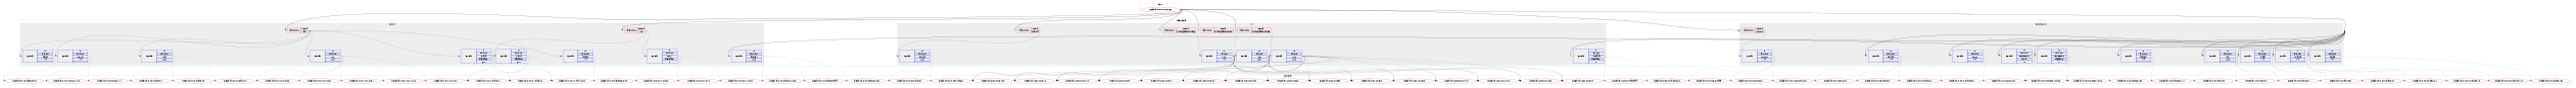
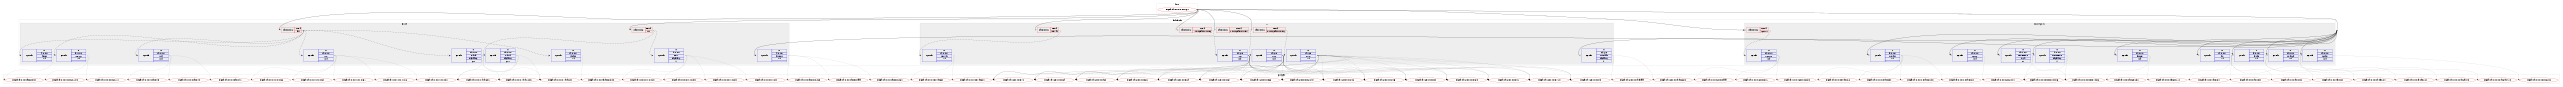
  digraph {
    compound=true
    concentrate=true
    fontname=Helvetica
    fontsize=10
    newrank=true
    rankdir=TB
    ranksep=1.5
    node [color=red fontname=Helvetica fontsize=10]
    edge [arrowhead=vee headport=w style=dotted tailport=e weight=100]
    n1 [label="portage://dev-python/ipython-7.5.0" width=4]
    n2 [color=blue label=<<TABLE BORDER="0" CELLBORDER="1" CELLSPACING="0" CELLPADDING="4" WIDTH="220"><TR><TD ROWSPAN="6" CELLPADDING="30">pack_dep</TD></TR><TR><TD WIDTH="110">no</TD></TR><TR><TD>dev-python</TD></TR><TR><TD>ipykernel</TD></TR><TR><TD>greaterequal</TD></TR><TR><TD>5.1.0</TD></TR></TABLE>> shape=none]
    n3 [color=blue label=<<TABLE BORDER="0" CELLBORDER="1" CELLSPACING="0" CELLPADDING="4" WIDTH="220"><TR><TD ROWSPAN="6" CELLPADDING="30">pack_dep</TD></TR><TR><TD WIDTH="110">no</TD></TR><TR><TD>dev-python</TD></TR><TR><TD>sphinx</TD></TR><TR><TD>greaterequal</TD></TR><TR><TD>2</TD></TR></TABLE>> shape=none]
    n4 [label=<<TABLE BORDER="0" CELLBORDER="1" CELLSPACING="0" CELLPADDING="4"><TR><TD ROWSPAN="3" CELLPADDING="10">use_conditional</TD></TR><TR><TD>positive</TD></TR><TR><TD>doc</TD></TR></TABLE>> shape=none]
    n5 [color=blue label=<<TABLE BORDER="0" CELLBORDER="1" CELLSPACING="0" CELLPADDING="4" WIDTH="220"><TR><TD ROWSPAN="6" CELLPADDING="30">pack_dep</TD></TR><TR><TD WIDTH="110">no</TD></TR><TR><TD>dev-python</TD></TR><TR><TD>ipykernel</TD></TR><TR><TD>greaterequal</TD></TR><TR><TD>5.1.0</TD></TR></TABLE>> shape=none]
    n6 [color=blue label=<<TABLE BORDER="0" CELLBORDER="1" CELLSPACING="0" CELLPADDING="4" WIDTH="220"><TR><TD ROWSPAN="6" CELLPADDING="30">pack_dep</TD></TR><TR><TD WIDTH="110">no</TD></TR><TR><TD>dev-python</TD></TR><TR><TD>nbformat</TD></TR><TR><TD>none</TD></TR><TR><TD></TD></TR></TABLE>> shape=none]
    n7 [color=blue label=<<TABLE BORDER="0" CELLBORDER="1" CELLSPACING="0" CELLPADDING="4" WIDTH="220"><TR><TD ROWSPAN="6" CELLPADDING="30">pack_dep</TD></TR><TR><TD WIDTH="110">no</TD></TR><TR><TD>dev-python</TD></TR><TR><TD>nose</TD></TR><TR><TD>none</TD></TR><TR><TD></TD></TR></TABLE>> shape=none]
    n8 [color=blue label=<<TABLE BORDER="0" CELLBORDER="1" CELLSPACING="0" CELLPADDING="4" WIDTH="220"><TR><TD ROWSPAN="6" CELLPADDING="30">pack_dep</TD></TR><TR><TD WIDTH="110">no</TD></TR><TR><TD>dev-python</TD></TR><TR><TD>numpy</TD></TR><TR><TD>none</TD></TR><TR><TD></TD></TR></TABLE>> shape=none]
    n9 [color=blue label=<<TABLE BORDER="0" CELLBORDER="1" CELLSPACING="0" CELLPADDING="4" WIDTH="220"><TR><TD ROWSPAN="6" CELLPADDING="30">pack_dep</TD></TR><TR><TD WIDTH="110">no</TD></TR><TR><TD>dev-python</TD></TR><TR><TD>requests</TD></TR><TR><TD>none</TD></TR><TR><TD></TD></TR></TABLE>> shape=none]
    n10 [color=blue label=<<TABLE BORDER="0" CELLBORDER="1" CELLSPACING="0" CELLPADDING="4" WIDTH="220"><TR><TD ROWSPAN="6" CELLPADDING="30">pack_dep</TD></TR><TR><TD WIDTH="110">no</TD></TR><TR><TD>dev-python</TD></TR><TR><TD>testpath</TD></TR><TR><TD>none</TD></TR><TR><TD></TD></TR></TABLE>> shape=none]
    n11 [label=<<TABLE BORDER="0" CELLBORDER="1" CELLSPACING="0" CELLPADDING="4"><TR><TD ROWSPAN="3" CELLPADDING="10">use_conditional</TD></TR><TR><TD>positive</TD></TR><TR><TD>test</TD></TR></TABLE>> shape=none]
    n12 [color=blue label=<<TABLE BORDER="0" CELLBORDER="1" CELLSPACING="0" CELLPADDING="4" WIDTH="220"><TR><TD ROWSPAN="6" CELLPADDING="30">pack_dep</TD></TR><TR><TD WIDTH="110">no</TD></TR><TR><TD>dev-python</TD></TR><TR><TD>setuptools</TD></TR><TR><TD>none</TD></TR><TR><TD></TD></TR></TABLE>> shape=none]
    n13 [color=blue label=<<TABLE BORDER="0" CELLBORDER="1" CELLSPACING="0" CELLPADDING="4" WIDTH="220"><TR><TD ROWSPAN="6" CELLPADDING="30">pack_dep</TD></TR><TR><TD WIDTH="110">no</TD></TR><TR><TD>dev-python</TD></TR><TR><TD>matplotlib</TD></TR><TR><TD>none</TD></TR><TR><TD></TD></TR></TABLE>> shape=none]
    n14 [label=<<TABLE BORDER="0" CELLBORDER="1" CELLSPACING="0" CELLPADDING="4"><TR><TD ROWSPAN="3" CELLPADDING="10">use_conditional</TD></TR><TR><TD>positive</TD></TR><TR><TD>matplotlib</TD></TR></TABLE>> shape=none]
    n15 [color=blue label=<<TABLE BORDER="0" CELLBORDER="1" CELLSPACING="0" CELLPADDING="4" WIDTH="220"><TR><TD ROWSPAN="6" CELLPADDING="30">pack_dep</TD></TR><TR><TD WIDTH="110">no</TD></TR><TR><TD>dev-python</TD></TR><TR><TD>backcall</TD></TR><TR><TD>none</TD></TR><TR><TD></TD></TR></TABLE>> shape=none]
    n16 [color=blue label=<<TABLE BORDER="0" CELLBORDER="1" CELLSPACING="0" CELLPADDING="4" WIDTH="220"><TR><TD ROWSPAN="6" CELLPADDING="30">pack_dep</TD></TR><TR><TD WIDTH="110">no</TD></TR><TR><TD>dev-python</TD></TR><TR><TD>decorator</TD></TR><TR><TD>none</TD></TR><TR><TD></TD></TR></TABLE>> shape=none]
    n17 [color=blue label=<<TABLE BORDER="0" CELLBORDER="1" CELLSPACING="0" CELLPADDING="4" WIDTH="220"><TR><TD ROWSPAN="6" CELLPADDING="30">pack_dep</TD></TR><TR><TD WIDTH="110">no</TD></TR><TR><TD>dev-python</TD></TR><TR><TD>jedi</TD></TR><TR><TD>none</TD></TR><TR><TD></TD></TR></TABLE>> shape=none]
    n18 [color=blue label=<<TABLE BORDER="0" CELLBORDER="1" CELLSPACING="0" CELLPADDING="4" WIDTH="220"><TR><TD ROWSPAN="6" CELLPADDING="30">pack_dep</TD></TR><TR><TD WIDTH="110">no</TD></TR><TR><TD>dev-python</TD></TR><TR><TD>pexpect</TD></TR><TR><TD>none</TD></TR><TR><TD></TD></TR></TABLE>> shape=none]
    n19 [color=blue label=<<TABLE BORDER="0" CELLBORDER="1" CELLSPACING="0" CELLPADDING="4" WIDTH="220"><TR><TD ROWSPAN="6" CELLPADDING="30">pack_dep</TD></TR><TR><TD WIDTH="110">no</TD></TR><TR><TD>dev-python</TD></TR><TR><TD>pickleshare</TD></TR><TR><TD>none</TD></TR><TR><TD></TD></TR></TABLE>> shape=none]
    n20 [color=blue label=<<TABLE BORDER="0" CELLBORDER="1" CELLSPACING="0" CELLPADDING="4" WIDTH="220"><TR><TD ROWSPAN="6" CELLPADDING="30">pack_dep</TD></TR><TR><TD WIDTH="110">no</TD></TR><TR><TD>dev-python</TD></TR><TR><TD>prompt_toolkit</TD></TR><TR><TD>greaterequal</TD></TR><TR><TD>2</TD></TR></TABLE>> shape=none]
    n21 [color=blue label=<<TABLE BORDER="0" CELLBORDER="1" CELLSPACING="0" CELLPADDING="4" WIDTH="220"><TR><TD ROWSPAN="6" CELLPADDING="30">pack_dep</TD></TR><TR><TD WIDTH="110">no</TD></TR><TR><TD>dev-python</TD></TR><TR><TD>prompt_toolkit</TD></TR><TR><TD>smaller</TD></TR><TR><TD>2.1</TD></TR></TABLE>> shape=none]
    n22 [color=blue label=<<TABLE BORDER="0" CELLBORDER="1" CELLSPACING="0" CELLPADDING="4" WIDTH="220"><TR><TD ROWSPAN="6" CELLPADDING="30">pack_dep</TD></TR><TR><TD WIDTH="110">no</TD></TR><TR><TD>dev-python</TD></TR><TR><TD>traitlets</TD></TR><TR><TD>none</TD></TR><TR><TD></TD></TR></TABLE>> shape=none]
    n23 [color=blue label=<<TABLE BORDER="0" CELLBORDER="1" CELLSPACING="0" CELLPADDING="4" WIDTH="220"><TR><TD ROWSPAN="6" CELLPADDING="30">pack_dep</TD></TR><TR><TD WIDTH="110">no</TD></TR><TR><TD>dev-python</TD></TR><TR><TD>pygments</TD></TR><TR><TD>none</TD></TR><TR><TD></TD></TR></TABLE>> shape=none]
    n24 [color=blue label=<<TABLE BORDER="0" CELLBORDER="1" CELLSPACING="0" CELLPADDING="4" WIDTH="220"><TR><TD ROWSPAN="6" CELLPADDING="30">pack_dep</TD></TR><TR><TD WIDTH="110">no</TD></TR><TR><TD>dev-python</TD></TR><TR><TD>nbconvert</TD></TR><TR><TD>none</TD></TR><TR><TD></TD></TR></TABLE>> shape=none]
    n25 [label=<<TABLE BORDER="0" CELLBORDER="1" CELLSPACING="0" CELLPADDING="4"><TR><TD ROWSPAN="3" CELLPADDING="10">use_conditional</TD></TR><TR><TD>positive</TD></TR><TR><TD>nbconvert</TD></TR></TABLE>> shape=none]
    n26 [color=blue label=<<TABLE BORDER="0" CELLBORDER="1" CELLSPACING="0" CELLPADDING="4" WIDTH="220"><TR><TD ROWSPAN="6" CELLPADDING="30">pack_dep</TD></TR><TR><TD WIDTH="110">no</TD></TR><TR><TD>dev-lang</TD></TR><TR><TD>python</TD></TR><TR><TD>none</TD></TR><TR><TD></TD></TR></TABLE>> shape=none]
    n27 [label=<<TABLE BORDER="0" CELLBORDER="1" CELLSPACING="0" CELLPADDING="4"><TR><TD ROWSPAN="3" CELLPADDING="10">use_conditional</TD></TR><TR><TD>positive</TD></TR><TR><TD>python_targets_python3_5</TD></TR></TABLE>> shape=none]
    n28 [color=blue label=<<TABLE BORDER="0" CELLBORDER="1" CELLSPACING="0" CELLPADDING="4" WIDTH="220"><TR><TD ROWSPAN="6" CELLPADDING="30">pack_dep</TD></TR><TR><TD WIDTH="110">no</TD></TR><TR><TD>dev-lang</TD></TR><TR><TD>python</TD></TR><TR><TD>none</TD></TR><TR><TD></TD></TR></TABLE>> shape=none]
    n29 [label=<<TABLE BORDER="0" CELLBORDER="1" CELLSPACING="0" CELLPADDING="4"><TR><TD ROWSPAN="3" CELLPADDING="10">use_conditional</TD></TR><TR><TD>positive</TD></TR><TR><TD>python_targets_python3_6</TD></TR></TABLE>> shape=none]
    n30 [color=blue label=<<TABLE BORDER="0" CELLBORDER="1" CELLSPACING="0" CELLPADDING="4" WIDTH="220"><TR><TD ROWSPAN="6" CELLPADDING="30">pack_dep</TD></TR><TR><TD WIDTH="110">no</TD></TR><TR><TD>dev-lang</TD></TR><TR><TD>python</TD></TR><TR><TD>none</TD></TR><TR><TD></TD></TR></TABLE>> shape=none]
    n31 [label=<<TABLE BORDER="0" CELLBORDER="1" CELLSPACING="0" CELLPADDING="4"><TR><TD ROWSPAN="3" CELLPADDING="10">use_conditional</TD></TR><TR><TD>positive</TD></TR><TR><TD>python_targets_python3_7</TD></TR></TABLE>> shape=none]
    n32 [color=blue label=<<TABLE BORDER="0" CELLBORDER="1" CELLSPACING="0" CELLPADDING="4" WIDTH="220"><TR><TD ROWSPAN="6" CELLPADDING="30">pack_dep</TD></TR><TR><TD WIDTH="110">no</TD></TR><TR><TD>dev-lang</TD></TR><TR><TD>python-exec</TD></TR><TR><TD>greaterequal</TD></TR><TR><TD>2</TD></TR></TABLE>> shape=none]
    n33 [label="portage://dev-python/ipykernel-4.6.1-r2" width=4]
    n34 [label="portage://dev-python/ipykernel-5.8.2" width=4]
    n35 [label="portage://dev-python/ipykernel-5.1.0" width=4]
+   n36 [label="portage://dev-python/sphinx-1.2.2-r1" width=4]
    n37 [label="portage://dev-python/sphinx-1.2.3-r1" width=4]
    n38 [label="portage://dev-python/sphinx-1.7.5-r1" width=4]
    n39 [label="portage://dev-python/sphinx-2.0.1" width=4]
    n40 [label="portage://dev-python/nbformat-4.4.0" width=4]
    n41 [label="portage://dev-python/nbformat-4.4.0-r1" width=4]
    n42 [label="portage://dev-python/nose-1.3.7-r1" width=4]
    n43 [label="portage://dev-python/nose-1.3.7-r3" width=4]
    n44 [label="portage://dev-python/nose-1.3.7-r4" width=4]
    n45 [label="portage://dev-python/numpy-1.14.5" width=4]
    n46 [label="portage://dev-python/numpy-1.15.4" width=4]
    n47 [label="portage://dev-python/numpy-1.16.1" width=4]
    n48 [label="portage://dev-python/numpy-1.16.5" width=4]
    n49 [label="portage://dev-python/numpy-1.8.2" width=4]
    n50 [label="portage://dev-python/requests-2.21.0-r1" width=4]
    n51 [label="portage://dev-python/testpath-0.3.1" width=4]
    n52 [label="portage://dev-python/setuptools-40.6.3" width=4]
    n53 [label="portage://dev-python/setuptools-41.5.1" width=4]
    n54 [label="portage://dev-python/setuptools-9999" width=4]
    n55 [label="portage://dev-python/matplotlib-2.2.2-r1" width=4]
    n56 [label="portage://dev-python/matplotlib-2.2.4" width=4]
    n57 [label="portage://dev-python/matplotlib-9999" width=4]
    n58 [label="portage://dev-python/jedi-0.10.2" width=4]
    n59 [label="portage://dev-python/jedi-0.13.1" width=4]
    n60 [label="portage://dev-python/jedi-8.12.0" width=4]
    n61 [label="portage://dev-python/jedi-0.12.1" width=4]
    n62 [label="portage://dev-python/backcall-0.1.0" width=4]
    n63 [label="portage://dev-python/decorator-4.3.2" width=4]
    n64 [label="portage://dev-python/decorator-4.4.0" width=4]
    n65 [label="portage://dev-python/pexpect-4.2.1" width=4]
    n66 [label="portage://dev-python/pexpect-4.6.0" width=4]
    n67 [label="portage://dev-python/pickleshare-0.7.3" width=4]
    n68 [label="portage://dev-python/pickleshare-0.7.4-r1" width=4]
-   n69 [label="portage://dev-python/traitlets-4.3.2" width=4]
+   n69 [label="portage://dev-python/nbformat-4.3.2" width=4]
    n70 [label="portage://dev-python/prompt_toolkit-1.0.15" width=4]
    n71 [label="portage://dev-python/prompt_toolkit-2.0.6" width=4]
    n72 [label="portage://dev-python/pygments-2.2.0" width=4]
-   n73 [label="portage://dev-python/doc-2.2.0-r1" width=4]
+   n73 [label="portage://dev-python/pygments-2.2.0-r1" width=4]
    n74 [label="portage://dev-python/pygments-2.3.1" width=4]
    n75 [label="portage://dev-python/pygments-2.4.2" width=4]
    n76 [label="portage://dev-python/nbconvert-5.2.1" width=4]
    n77 [label="portage://dev-python/nbconvert-5.5.0" width=4]
    n78 [label="portage://dev-lang/python-2.7.35" width=4]
    n79 [label="portage://dev-lang/python-2.7.16" width=4]
    n80 [label="portage://dev-lang/conditional-2.7.17" width=4]
    n81 [label="portage://dev-lang/python-3.5.5" width=4]
    n82 [label="portage://dev-lang/python-3.5.7" width=4]
    n83 [label="portage://dev-lang/python-3.5.9" width=4]
    n84 [label="portage://dev-lang/python-3.6.5" width=4]
    n85 [label="portage://dev-lang/python-9.6.8" width=4]
    n86 [label="portage://dev-lang/python-3.6.9" width=4]
    n87 [label="portage://dev-lang/python-3.7.2" width=4]
    n88 [label="portage://dev-lang/python-3.7.3" width=4]
    n89 [label="portage://dev-lang/python-3.7.4-r1" width=4]
    n90 [label="portage://dev-lang/python-3.7.5" width=4]
    n91 [label="portage://dev-lang/python-3.7.5-r1" width=4]
    n92 [label="portage://dev-lang/python-3.8.0" width=4]
    n93 [label="portage://dev-lang/python-exec-2.5.6-r1" width=4]
    n94 [label="portage://dev-lang/python-exec-9999" width=4]
    subgraph cluster_1 {
      color=gray
      label=<<i>ebuild</i>>
      rank=same
      n1
    }
    subgraph cluster_2 {
      color=gray
      label=<<i>dependencies</i>>
      subgraph cluster_3 {
        color=gray
        fillcolor="#eeeeee"
        label=<<i>compile</i>>
        style=filled
        subgraph sub_4 {
          color=gray
          fillcolor="#eeeeee"
          label=<<i>compile</i>>
          style=filled
          n4
          subgraph sub_5 {
            color=gray
            fillcolor="#eeeeee"
            label=<<i>compile</i>>
            style=filled
            n2
          }
          subgraph sub_6 {
            color=gray
            fillcolor="#eeeeee"
            label=<<i>compile</i>>
            style=filled
            n3
          }
        }
        subgraph sub_7 {
          color=gray
          fillcolor="#eeeeee"
          label=<<i>compile</i>>
          style=filled
          n11
          subgraph sub_8 {
            color=gray
            fillcolor="#eeeeee"
            label=<<i>compile</i>>
            style=filled
            n5
          }
          subgraph sub_9 {
            color=gray
            fillcolor="#eeeeee"
            label=<<i>compile</i>>
            style=filled
            n6
          }
          subgraph sub_10 {
            color=gray
            fillcolor="#eeeeee"
            label=<<i>compile</i>>
            style=filled
            n7
          }
          subgraph sub_11 {
            color=gray
            fillcolor="#eeeeee"
            label=<<i>compile</i>>
            style=filled
            n8
          }
          subgraph sub_12 {
            color=gray
            fillcolor="#eeeeee"
            label=<<i>compile</i>>
            style=filled
            n9
          }
          subgraph sub_13 {
            color=gray
            fillcolor="#eeeeee"
            label=<<i>compile</i>>
            style=filled
            n10
          }
        }
        subgraph sub_14 {
          color=gray
          fillcolor="#eeeeee"
          label=<<i>compile</i>>
          style=filled
          n12
        }
      }
      subgraph cluster_15 {
        color=gray
        fillcolor="#eeeeee"
        label=<<i>compile and run</i>>
        style=filled
        subgraph sub_16 {
          color=gray
          fillcolor="#eeeeee"
          label=<<i>compile and run</i>>
          style=filled
          n14
          subgraph sub_17 {
            color=gray
            fillcolor="#eeeeee"
            label=<<i>compile and run</i>>
            style=filled
            n13
          }
        }
        subgraph sub_18 {
          color=gray
          fillcolor="#eeeeee"
          label=<<i>compile and run</i>>
          style=filled
          n15
        }
        subgraph sub_19 {
          color=gray
          fillcolor="#eeeeee"
          label=<<i>compile and run</i>>
          style=filled
          n16
        }
        subgraph sub_20 {
          color=gray
          fillcolor="#eeeeee"
          label=<<i>compile and run</i>>
          style=filled
          n17
        }
        subgraph sub_21 {
          color=gray
          fillcolor="#eeeeee"
          label=<<i>compile and run</i>>
          style=filled
          n18
        }
        subgraph sub_22 {
          color=gray
          fillcolor="#eeeeee"
          label=<<i>compile and run</i>>
          style=filled
          n19
        }
        subgraph sub_23 {
          color=gray
          fillcolor="#eeeeee"
          label=<<i>compile and run</i>>
          style=filled
          n20
        }
        subgraph sub_24 {
          color=gray
          fillcolor="#eeeeee"
          label=<<i>compile and run</i>>
          style=filled
          n21
        }
        subgraph sub_25 {
          color=gray
          fillcolor="#eeeeee"
          label=<<i>compile and run</i>>
          style=filled
          n22
        }
        subgraph sub_26 {
          color=gray
          fillcolor="#eeeeee"
          label=<<i>compile and run</i>>
          style=filled
          n23
        }
      }
      subgraph cluster_27 {
        color=gray
        fillcolor="#eeeeee"
        label=<<i>run</i>>
        style=filled
        subgraph sub_28 {
          color=gray
          fillcolor="#eeeeee"
          label=<<i>run</i>>
          style=filled
          n25
          subgraph sub_29 {
            color=gray
            fillcolor="#eeeeee"
            label=<<i>run</i>>
            style=filled
            n24
          }
        }
        subgraph sub_30 {
          color=gray
          fillcolor="#eeeeee"
          label=<<i>run</i>>
          style=filled
          n27
          subgraph sub_31 {
            color=gray
            fillcolor="#eeeeee"
            label=<<i>run</i>>
            style=filled
            n26
          }
        }
        subgraph sub_32 {
          color=gray
          fillcolor="#eeeeee"
          label=<<i>run</i>>
          style=filled
          n29
          subgraph sub_33 {
            color=gray
            fillcolor="#eeeeee"
            label=<<i>run</i>>
            style=filled
            n28
          }
        }
        subgraph sub_34 {
          color=gray
          fillcolor="#eeeeee"
          label=<<i>run</i>>
          style=filled
          n31
          subgraph sub_35 {
            color=gray
            fillcolor="#eeeeee"
            label=<<i>run</i>>
            style=filled
            n30
          }
        }
        subgraph sub_36 {
          color=gray
          fillcolor="#eeeeee"
          label=<<i>run</i>>
          style=filled
          n32
        }
      }
    }
    subgraph cluster_37 {
      color=gray
      label=<<i>candidates</i>>
      rank=same
      subgraph sub_38 {
        color=black
        label=<<i>candidates</i>>
        nodesep=1
        rank=same
        n33
        n34
        n35
      }
      subgraph sub_39 {
        color=black
        label=<<i>candidates</i>>
        nodesep=1
        rank=same
+       n36
        n37
        n38
        n39
      }
      subgraph sub_40 {
        color=black
        label=<<i>candidates</i>>
        nodesep=1
        rank=same
        n33
        n34
        n35
      }
      subgraph sub_41 {
        color=black
        label=<<i>candidates</i>>
        nodesep=1
        rank=same
        n40
        n41
      }
      subgraph sub_42 {
        color=black
        label=<<i>candidates</i>>
        nodesep=1
        rank=same
        n42
        n43
        n44
      }
      subgraph sub_43 {
        color=black
        label=<<i>candidates</i>>
        nodesep=1
        rank=same
        n45
        n46
        n47
        n48
        n49
      }
      subgraph sub_44 {
        color=black
        label=<<i>candidates</i>>
        nodesep=1
        rank=same
        n50
      }
      subgraph sub_45 {
        color=black
        label=<<i>candidates</i>>
        nodesep=1
        rank=same
        n51
      }
      subgraph sub_46 {
        color=black
        label=<<i>candidates</i>>
        nodesep=1
        rank=same
        n52
        n53
        n54
      }
      subgraph sub_47 {
        color=black
        label=<<i>candidates</i>>
        nodesep=1
        rank=same
        n55
        n56
        n57
      }
      subgraph sub_48 {
        color=black
        label=<<i>candidates</i>>
        nodesep=1
        rank=same
        n58
        n59
        n60
        n61
      }
      subgraph sub_49 {
        color=black
        label=<<i>candidates</i>>
        nodesep=1
        rank=same
        n62
      }
      subgraph sub_50 {
        color=black
        label=<<i>candidates</i>>
        nodesep=1
        rank=same
        n63
        n64
      }
      subgraph sub_51 {
        color=black
        label=<<i>candidates</i>>
        nodesep=1
        rank=same
        n65
        n66
      }
      subgraph sub_52 {
        color=black
        label=<<i>candidates</i>>
        nodesep=1
        rank=same
        n67
        n68
      }
      subgraph sub_53 {
        color=black
        label=<<i>candidates</i>>
        nodesep=1
        rank=same
        n69
      }
      subgraph sub_54 {
        color=black
        label=<<i>candidates</i>>
        nodesep=1
        rank=same
        n70
        n71
      }
      subgraph sub_55 {
        color=black
        label=<<i>candidates</i>>
        nodesep=1
        rank=same
        n70
        n71
      }
      subgraph sub_56 {
        color=black
        label=<<i>candidates</i>>
        nodesep=1
        rank=same
        n72
        n73
        n74
        n75
      }
      subgraph sub_57 {
        color=black
        label=<<i>candidates</i>>
        nodesep=1
        rank=same
        n76
        n77
      }
      subgraph sub_58 {
        color=black
        label=<<i>candidates</i>>
        nodesep=1
        rank=same
        n78
        n79
        n80
        n81
        n82
        n83
        n84
        n85
        n86
        n87
        n88
        n89
        n90
        n91
        n92
      }
      subgraph sub_59 {
        color=black
        label=<<i>candidates</i>>
        nodesep=1
        rank=same
        n78
        n79
        n80
        n81
        n82
        n83
        n84
        n85
        n86
        n87
        n88
        n89
        n90
        n91
        n92
      }
      subgraph sub_60 {
        color=black
        label=<<i>candidates</i>>
        nodesep=1
        rank=same
        n78
        n79
        n80
        n81
        n82
        n83
        n84
        n85
        n86
        n87
        n88
        n89
        n90
        n91
        n92
      }
      subgraph sub_61 {
        color=black
        label=<<i>candidates</i>>
        nodesep=1
        rank=same
        n93
        n94
      }
    }
    n1 -> n4 [style=solid weight=20]
    n1 -> n11 [style=solid weight=20]
    n1 -> n12 [style=solid weight=20]
    n1 -> n14 [arrowhead=odotvee style=solid weight=20]
    n1 -> n15 [arrowhead=odotvee style=solid weight=20]
    n1 -> n16 [arrowhead=odotvee style=solid weight=20]
    n1 -> n17 [arrowhead=odotvee style=solid weight=20]
    n1 -> n18 [arrowhead=odotvee style=solid weight=20]
    n1 -> n19 [arrowhead=odotvee style=solid weight=20]
    n1 -> n20 [arrowhead=odotvee style=solid weight=20]
    n1 -> n21 [arrowhead=odotvee style=solid weight=20]
    n1 -> n22 [arrowhead=odotvee style=solid weight=20]
    n1 -> n23 [arrowhead=odotvee style=solid weight=20]
    n1 -> n25 [arrowhead=odot style=solid weight=20]
    n1 -> n27 [arrowhead=odot style=solid weight=20]
    n1 -> n29 [arrowhead=odot style=solid weight=20]
    n1 -> n31 [arrowhead=odot style=solid weight=20]
    n1 -> n32 [arrowhead=odot style=solid weight=20]
    n2 -> n33
    n2 -> n34
    n2 -> n35
+   n3 -> n36
    n3 -> n37
    n3 -> n38
    n3 -> n39
    n4 -> n2 [style=dashed weight=20]
    n4 -> n3 [style=dashed weight=20]
    n5 -> n33
    n5 -> n34
    n5 -> n35
    n6 -> n40
    n6 -> n41
    n7 -> n42
    n7 -> n43
    n7 -> n44
    n8 -> n45
    n8 -> n46
    n8 -> n47
    n8 -> n48
    n8 -> n49
    n9 -> n50
    n10 -> n51
    n11 -> n5 [style=dashed weight=20]
    n11 -> n6 [style=dashed weight=20]
    n11 -> n7 [style=dashed weight=20]
    n11 -> n8 [style=dashed weight=20]
    n11 -> n9 [style=dashed weight=20]
    n11 -> n10 [style=dashed weight=20]
    n12 -> n52
    n12 -> n53
    n12 -> n54
    n13 -> n55
    n13 -> n56
    n13 -> n57
    n14 -> n13 [style=dashed weight=20]
    n15 -> n62
    n16 -> n63
    n16 -> n64
    n17 -> n58
    n17 -> n59
    n17 -> n60
    n17 -> n61
    n18 -> n65
    n18 -> n66
    n19 -> n67
    n19 -> n68
    n20 -> n70
    n20 -> n71
    n21 -> n70
    n21 -> n71
    n22 -> n69
    n23 -> n72
    n23 -> n73
    n23 -> n74
    n23 -> n75
    n24 -> n76
    n24 -> n77
    n25 -> n24 [style=dashed weight=20]
    n26 -> n78
    n26 -> n79
    n26 -> n80
    n26 -> n81
    n26 -> n82
    n26 -> n83
    n26 -> n84
    n26 -> n85
    n26 -> n86
    n26 -> n87
    n26 -> n88
    n26 -> n89
    n26 -> n90
    n26 -> n91
    n26 -> n92
    n27 -> n26 [style=dashed weight=20]
    n28 -> n78
    n28 -> n79
    n28 -> n80
    n28 -> n81
    n28 -> n82
    n28 -> n83
    n28 -> n84
    n28 -> n85
    n28 -> n86
    n28 -> n87
    n28 -> n88
    n28 -> n89
    n28 -> n90
    n28 -> n91
    n28 -> n92
    n29 -> n28 [style=dashed weight=20]
    n30 -> n78
    n30 -> n79
    n30 -> n80
    n30 -> n81
    n30 -> n82
    n30 -> n83
    n30 -> n84
    n30 -> n85
    n30 -> n86
    n30 -> n87
    n30 -> n88
    n30 -> n89
    n30 -> n90
    n30 -> n91
    n30 -> n92
    n31 -> n30 [style=dashed weight=20]
    n32 -> n93
    n32 -> n94
  }
